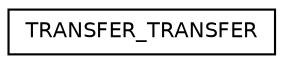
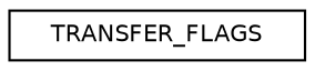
  digraph {
    rankdir=LR
-   n1 [color=black fillcolor=white fontname=Helvetica fontsize=10 height=0.2 label=TRANSFER_TRANSFER shape=record style=filled width=0.4]
+   n1 [color=black fillcolor=white fontname=Helvetica fontsize=10 height=0.2 label=TRANSFER_FLAGS shape=record style=filled width=0.4]
  }
